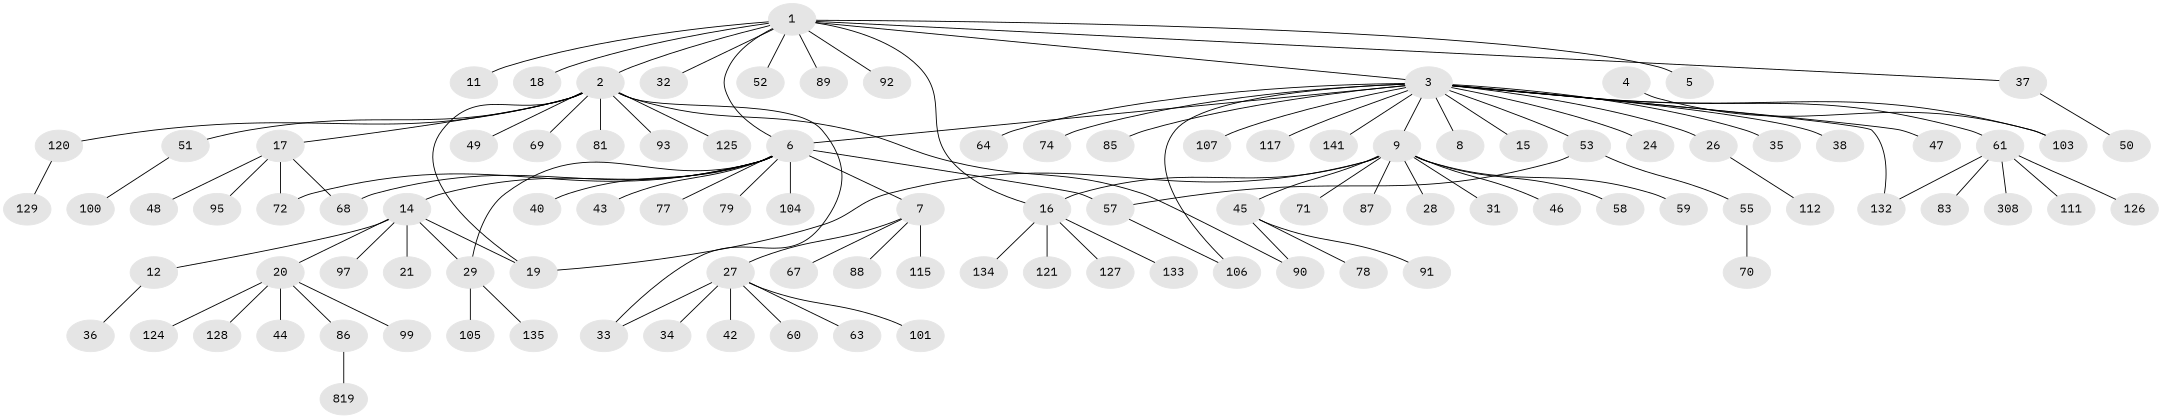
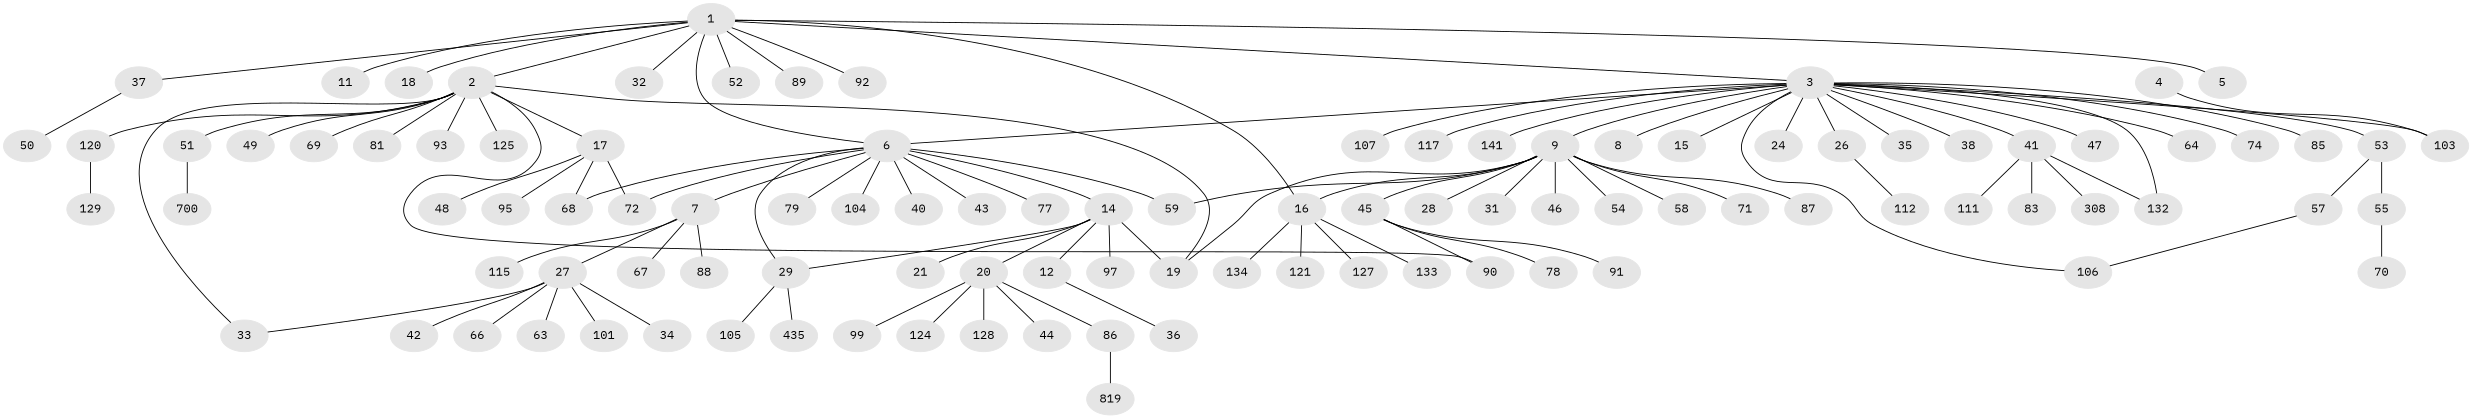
  graph {
    fontname="IBM Plex Mono"
    node [color=gray90 fontname="IBM Plex Mono" style=filled]
    edge [fontname="IBM Plex Mono"]
    1 [super="+39"]
    2 [super="+56"]
    3 [super="+10"]
    5
    6 [super="+122"]
    11
    16 [super="+25"]
    18
    32
    37 [super="+114"]
    52
    89
    92 [super="+123"]
    17 [super="+118"]
    19 [super="+102"]
    33
    49
    51
    69
    81
    90
    93 [super="+94"]
    120
    125
    8
    9 [super="+13"]
    15
    24
    26 [super="+66"]
    35 [super="+113"]
    38 [super="+109"]
-   41 [super="+61" label=61]
+   41 [super="+61"]
    47
    53 [super="+82"]
    64 [super="+98"]
    74
    85 [super="+116"]
    106
    107
    117
    n41 [label=141]
    132
    103
    7 [super="+12"]
    14 [super="+84"]
    29
    40
    43
    57 [super="+62"]
    68
    77
    79
    104
    72
    121
    127
    133
    134
    50
    48
    95
-   100
+   100 [label=700]
    129
    4 [super="+23"]
    28 [super="+110"]
    31
    45 [super="+96"]
    46 [super="+73"]
+   54
    58
    59
    71
    87
    112
    83
    n76 [label=308]
    111
-   126
    55 [super="+65"]
    27 [super="+30"]
    67
    88
    115
    20 [super="+130"]
    21
    n86 [label=12]
    97
    105
-   135
+   135 [label=435]
    34 [super="+75"]
    42
-   60
+   60 [label=66]
    63 [super="+76"]
    101
    78
    91
    44 [super="+80"]
    86
    99
    124
    128
    36
    n103 [label=819]
    70
    1 -- 2
    1 -- 3
    1 -- 5
    1 -- 6
    1 -- 11
    1 -- 16
    1 -- 18
    1 -- 32
    1 -- 37
    1 -- 52
    1 -- 89
    1 -- 92
    2 -- 17
    2 -- 19
    2 -- 33
    2 -- 49
    2 -- 51
    2 -- 69
    2 -- 81
    2 -- 90
    2 -- 93
    2 -- 120
    2 -- 125
    3 -- 6 [weight=2]
    3 -- 8
    3 -- 9
    3 -- 15
    3 -- 24
    3 -- 26
    3 -- 35
    3 -- 38
    3 -- 41
    3 -- 47
    3 -- 53
    3 -- 64
    3 -- 74
    3 -- 85
    3 -- 106
    3 -- 107
    3 -- 117
    3 -- n41
    3 -- 132
    3 -- 103
    6 -- 7
    6 -- 14
    6 -- 29
    6 -- 40
    6 -- 43
-   6 -- 57
+   6 -- 59
    6 -- 68
    6 -- 77
    6 -- 79
    6 -- 104
    6 -- 72
    16 -- 121
    16 -- 127
    16 -- 133
    16 -- 134
    37 -- 50
    17 -- 68
    17 -- 72
    17 -- 48
    17 -- 95
    51 -- 100
    120 -- 129
    9 -- 16
    9 -- 19
    9 -- 28
    9 -- 31
    9 -- 45
    9 -- 46
+   9 -- 54
    9 -- 58
    9 -- 59
    9 -- 71
    9 -- 87
    26 -- 112
    41 -- 132
    41 -- 83
    41 -- n76
    41 -- 111
-   41 -- 126
    53 -- 57
    53 -- 55
    7 -- 27
    7 -- 67
    7 -- 88
    7 -- 115
    14 -- 19
    14 -- 29
    14 -- 20
    14 -- 21
    14 -- n86
    14 -- 97
    29 -- 105
    29 -- 135
    57 -- 106
    4 -- 103
    45 -- 90
    45 -- 78
    45 -- 91
    55 -- 70
    27 -- 33
    27 -- 34
    27 -- 42
    27 -- 60
    27 -- 63
    27 -- 101
    20 -- 44
    20 -- 86
    20 -- 99
    20 -- 124
    20 -- 128
    n86 -- 36
    86 -- n103
  }
